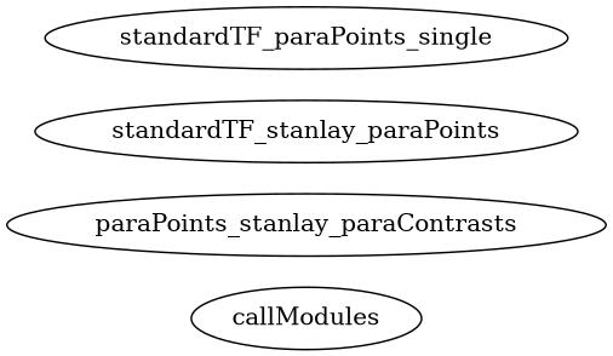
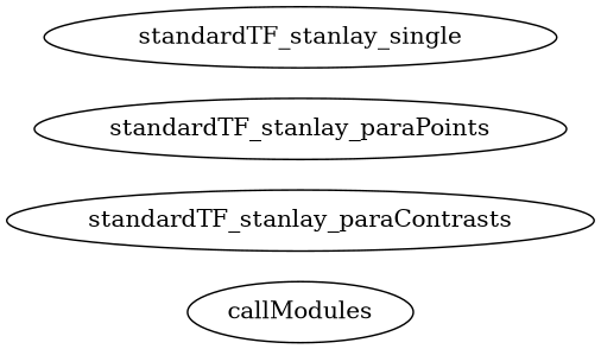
  digraph {
    rankdir=LR
    callModules
-   standardTF_stanlay_paraContrasts [label=paraPoints_stanlay_paraContrasts]
+   standardTF_stanlay_paraContrasts
    standardTF_stanlay_paraPoints
-   standardTF_stanlay_single [label=standardTF_paraPoints_single]
+   standardTF_stanlay_single
  }
